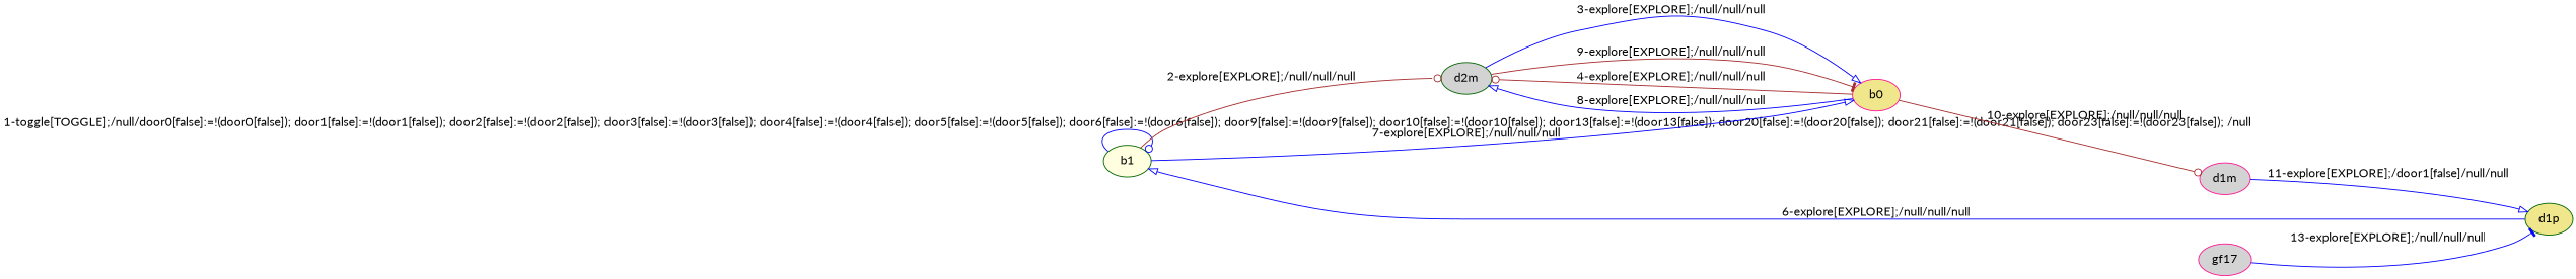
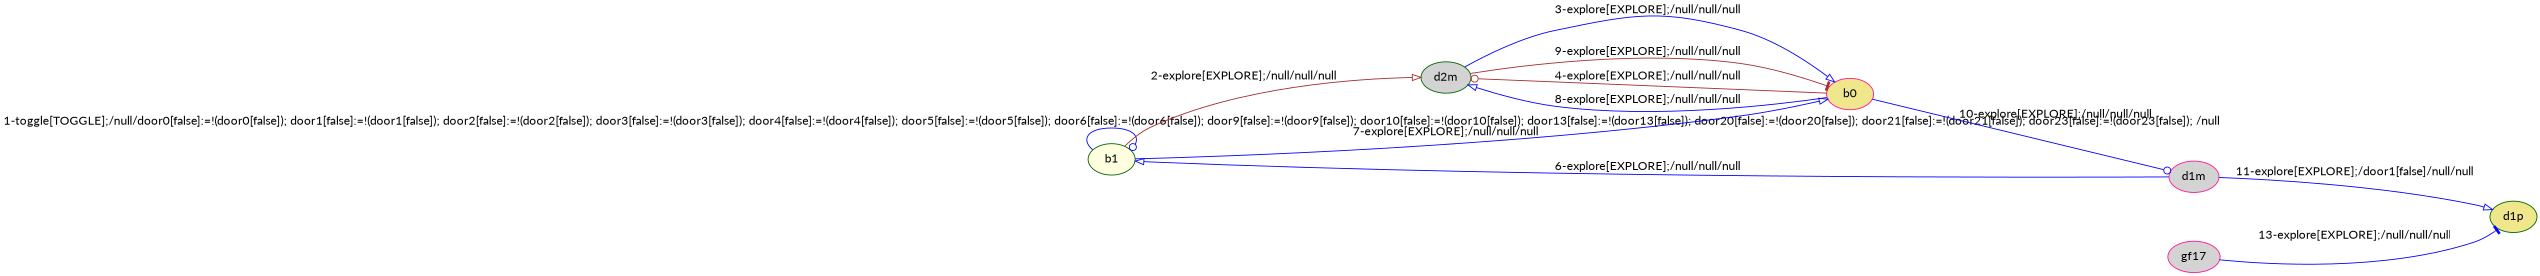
  digraph {
    fontname=Lato
    rankdir=LR
    node [color=darkgreen fillcolor=lightgrey fontname=Lato style=filled]
    edge [arrowhead=onormal color=blue fontname=Lato]
    b1 [fillcolor=lightyellow]
    d2m
    b0 [color=deeppink fillcolor=khaki]
    d1m [color=deeppink]
    d1p [fillcolor=khaki]
    gf17 [color=deeppink]
    b1 -> b1 [arrowhead=odot label="1-toggle[TOGGLE];/null/door0[false]:=!(door0[false]); door1[false]:=!(door1[false]); door2[false]:=!(door2[false]); door3[false]:=!(door3[false]); door4[false]:=!(door4[false]); door5[false]:=!(door5[false]); door6[false]:=!(door6[false]); door9[false]:=!(door9[false]); door10[false]:=!(door10[false]); door13[false]:=!(door13[false]); door20[false]:=!(door20[false]); door21[false]:=!(door21[false]); door23[false]:=!(door23[false]); /null"]
-   b1 -> d2m [arrowhead=odot color=brown label="2-explore[EXPLORE];/null/null/null"]
+   b1 -> d2m [color=brown label="2-explore[EXPLORE];/null/null/null"]
    b1 -> b0 [label="7-explore[EXPLORE];/null/null/null"]
    d2m -> b0 [label="3-explore[EXPLORE];/null/null/null"]
    d2m -> b0 [arrowhead=tee color=brown label="9-explore[EXPLORE];/null/null/null"]
    b0 -> d2m [arrowhead=odot color=brown label="4-explore[EXPLORE];/null/null/null"]
    b0 -> d2m [label="8-explore[EXPLORE];/null/null/null"]
-   b0 -> d1m [arrowhead=odot color=brown label="10-explore[EXPLORE];/null/null/null"]
-   d1p -> b1 [label="6-explore[EXPLORE];/null/null/null"]
+   b0 -> d1m [arrowhead=odot label="10-explore[EXPLORE];/null/null/null"]
+   d1m -> b1 [label="6-explore[EXPLORE];/null/null/null"]
    d1m -> d1p [label="11-explore[EXPLORE];/door1[false]/null/null"]
    gf17 -> d1p [arrowhead=tee label="13-explore[EXPLORE];/null/null/null"]
  }
